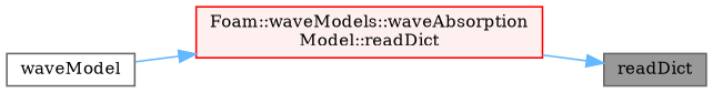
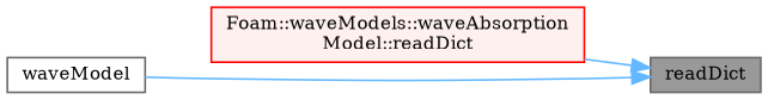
  digraph {
    fontname="DejaVu Serif"
    rankdir=RL
    node [fontname="DejaVu Serif" fontsize=10 shape=box style=filled]
    edge [color=steelblue1 dir=back fontname="DejaVu Serif" fontsize=10 labelfontname=Helvetica labelfontsize=10 style=solid]
    n1 [color=gray40 fillcolor=grey60 fontcolor=black height=0.2 label=readDict width=0.4]
    n2 [color=red fillcolor="#FFF0F0" height=0.2 label="Foam::waveModels::waveAbsorption\lModel::readDict" width=0.4]
    n3 [color=grey40 fillcolor=white height=0.2 label=waveModel width=0.4]
    n1 -> n2
-   n2 -> n3
+   n1 -> n3
  }
